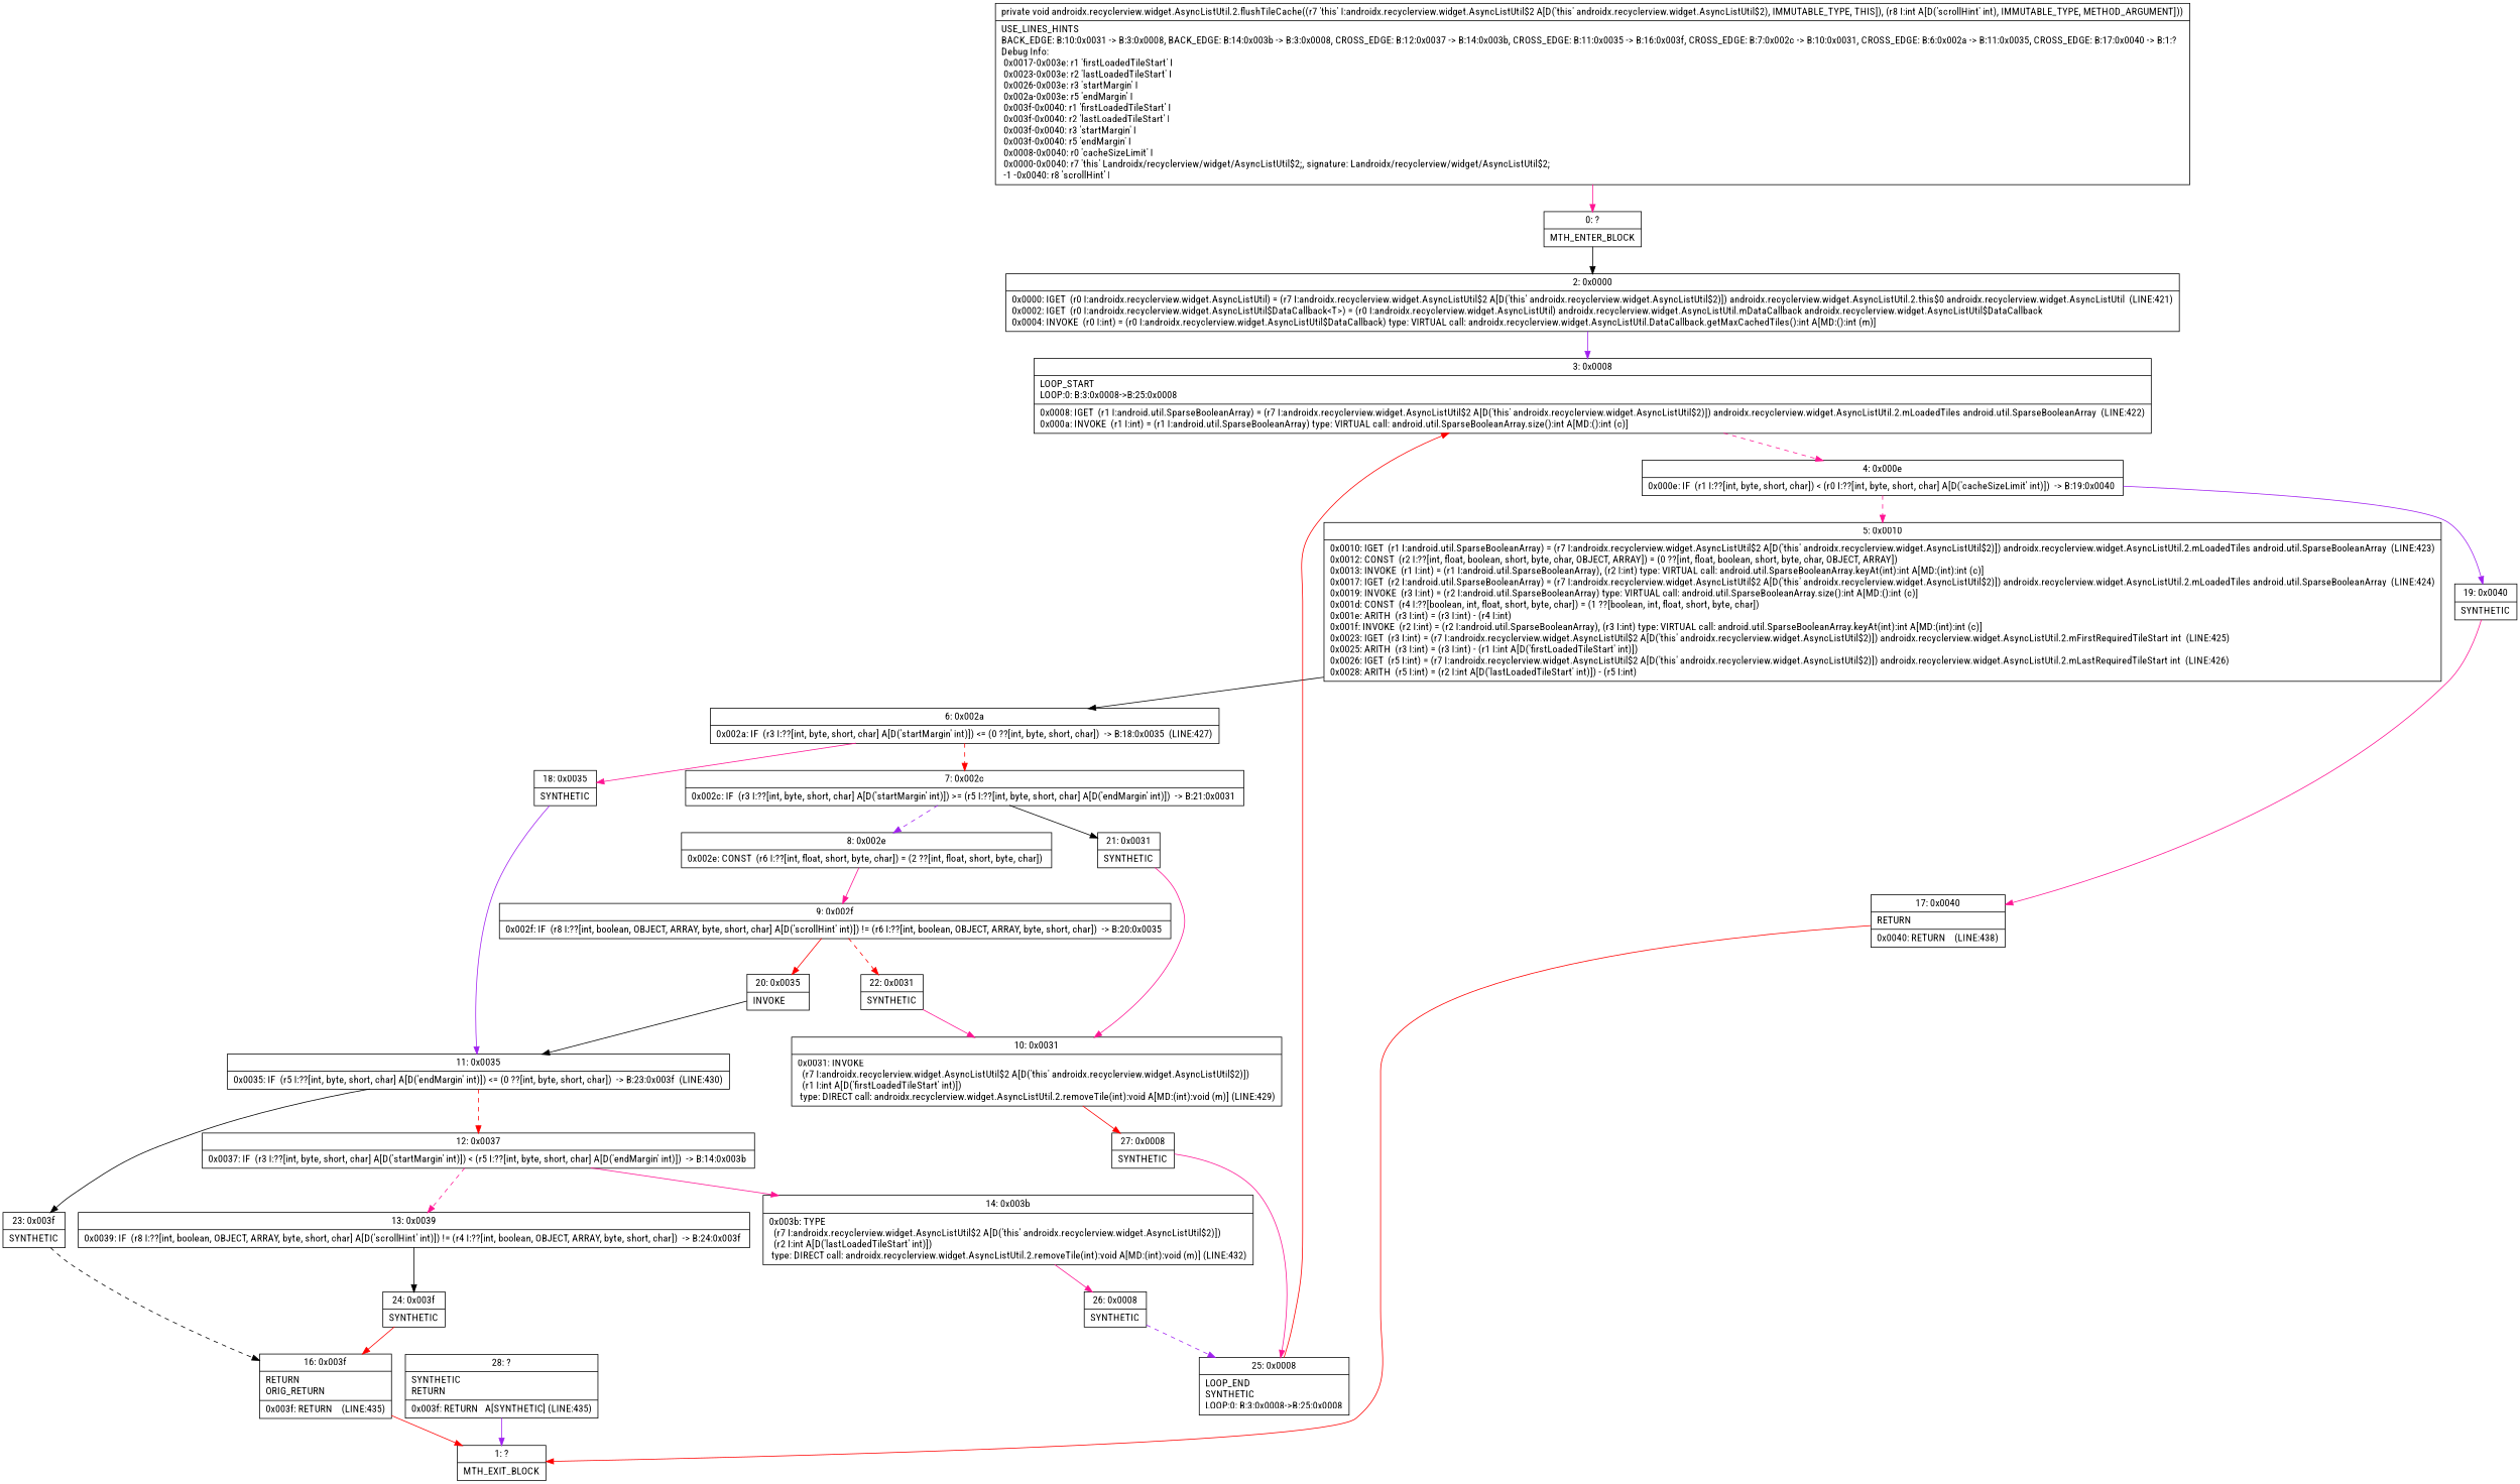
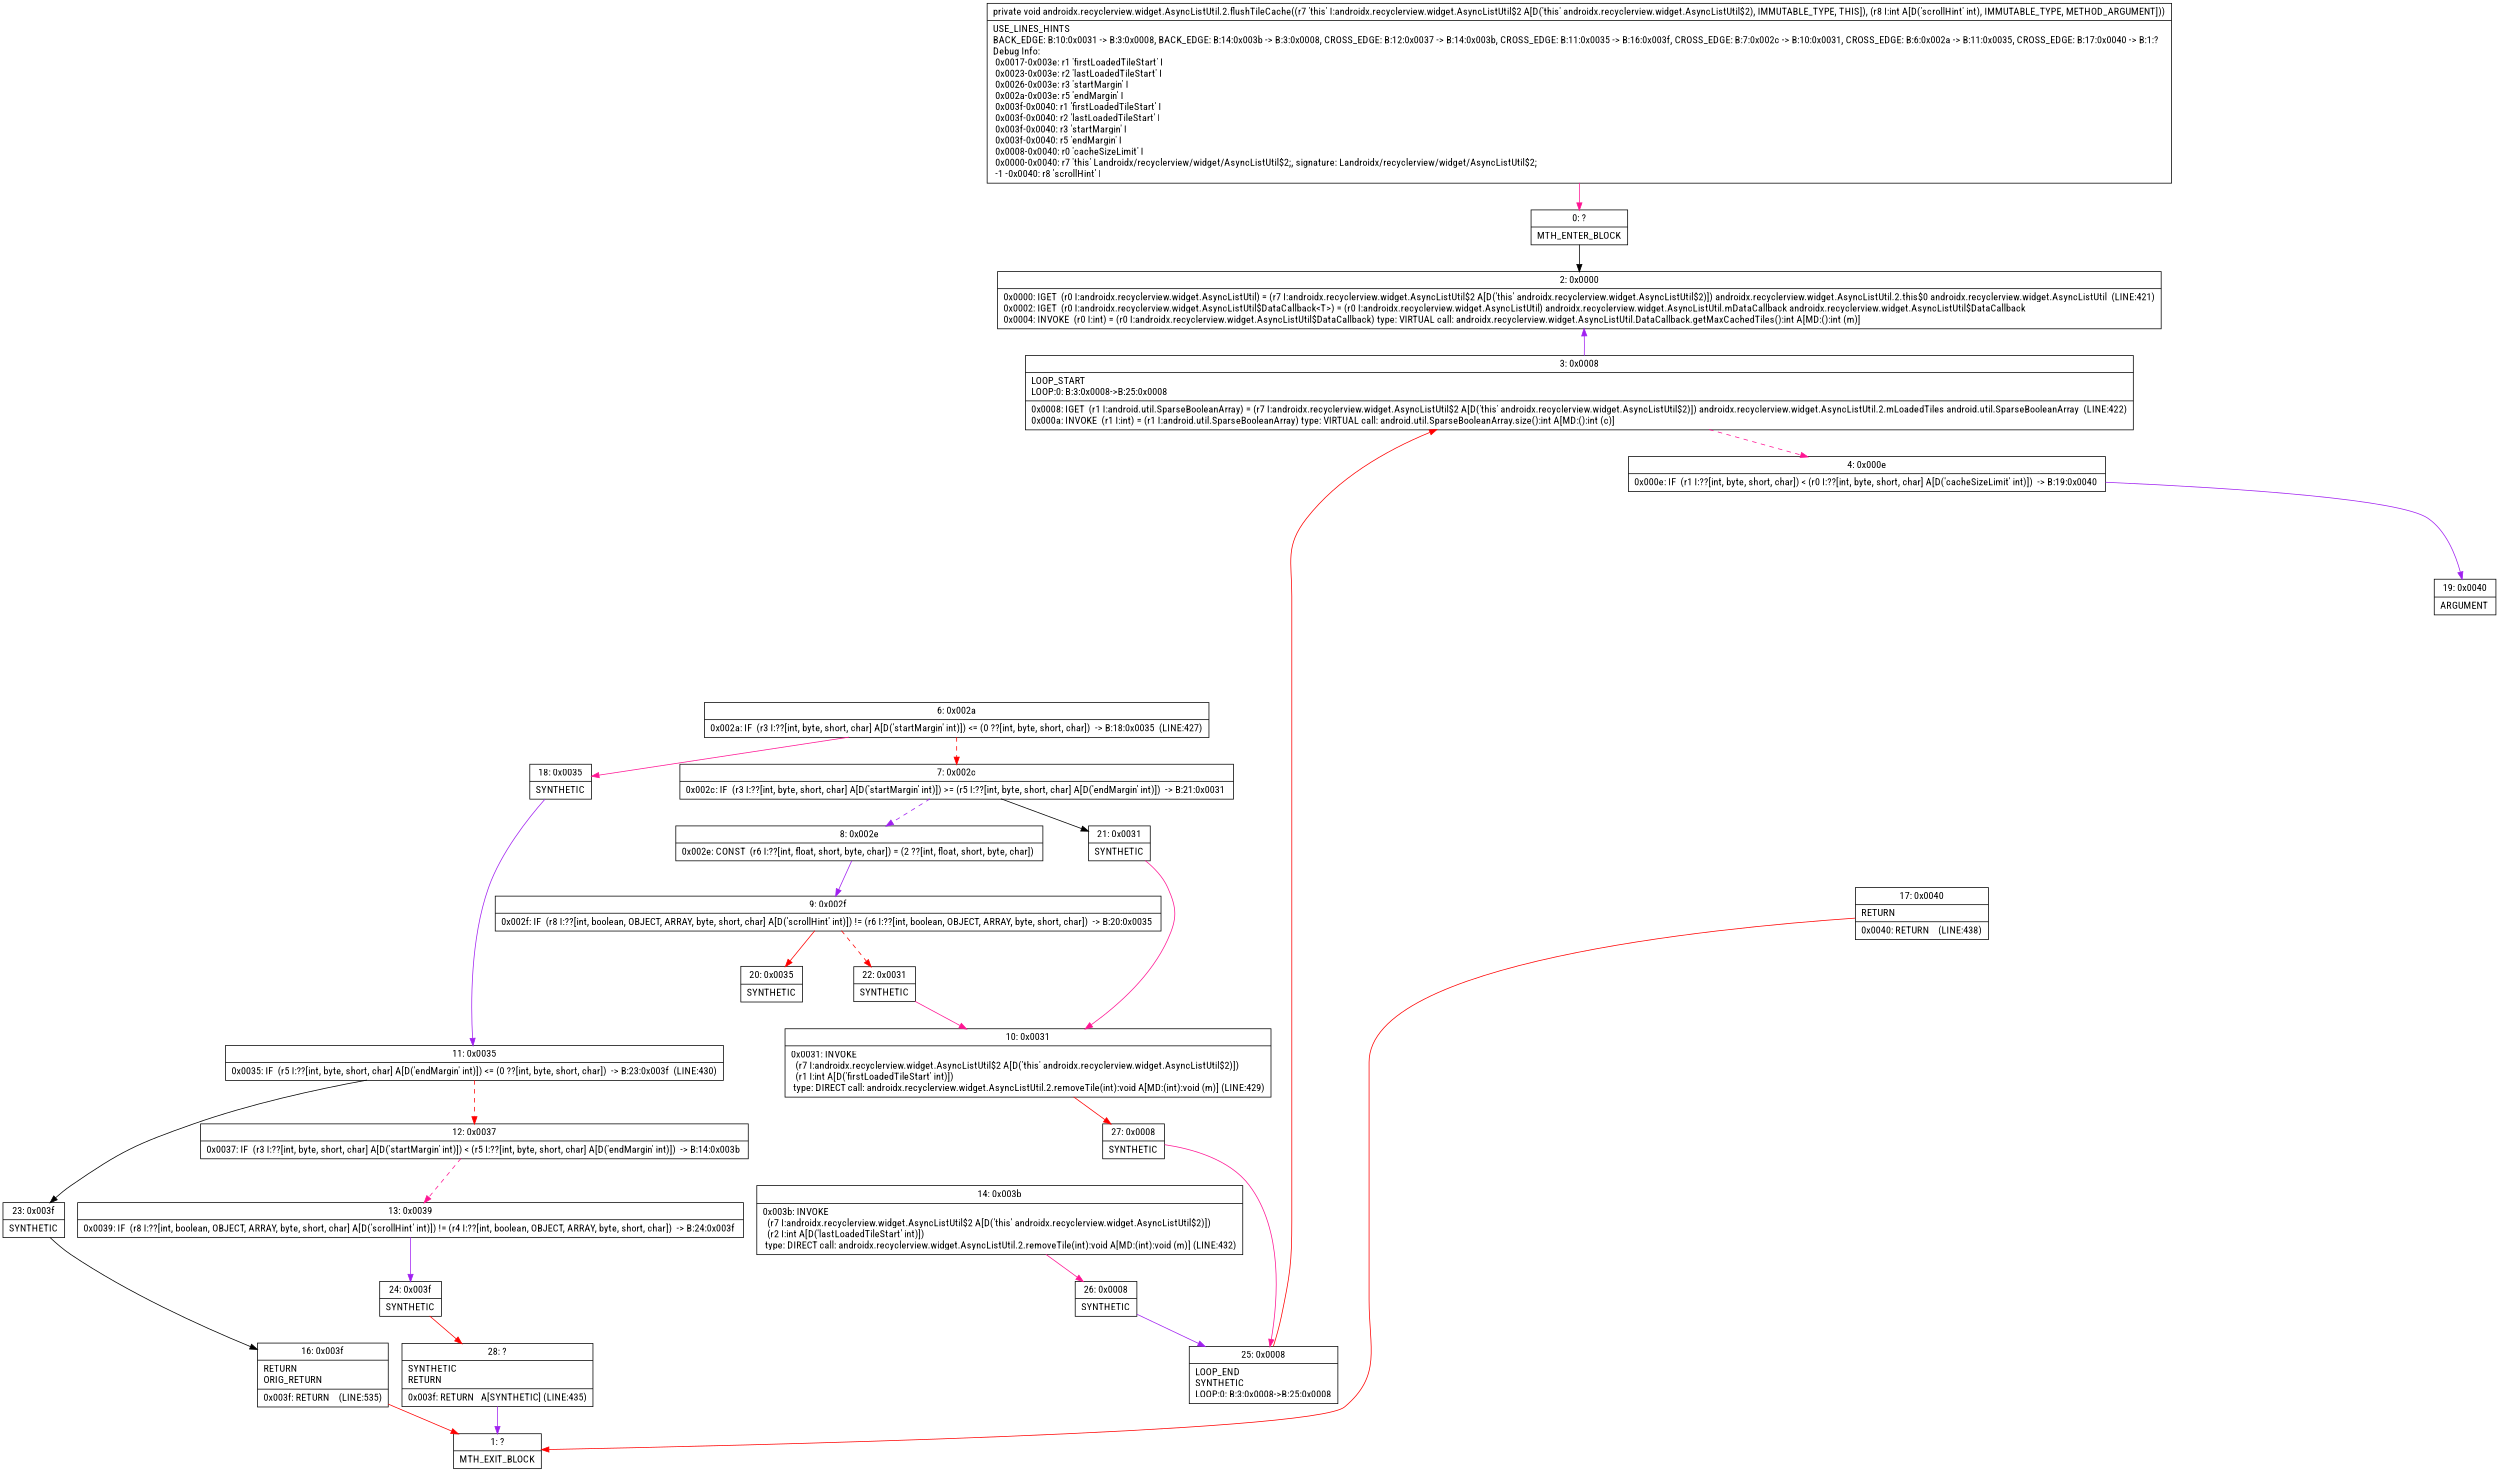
  digraph {
    fontname="Roboto Condensed"
    node [fontname="Roboto Condensed" shape=record]
    edge [color=deeppink fontname="Roboto Condensed"]
    n1 [label="{0\:\ ?|MTH_ENTER_BLOCK\l}"]
    n2 [label="{2\:\ 0x0000|0x0000: IGET  (r0 I:androidx.recyclerview.widget.AsyncListUtil) = (r7 I:androidx.recyclerview.widget.AsyncListUtil$2 A[D('this' androidx.recyclerview.widget.AsyncListUtil$2)]) androidx.recyclerview.widget.AsyncListUtil.2.this$0 androidx.recyclerview.widget.AsyncListUtil  (LINE:421)\l0x0002: IGET  (r0 I:androidx.recyclerview.widget.AsyncListUtil$DataCallback\<T\>) = (r0 I:androidx.recyclerview.widget.AsyncListUtil) androidx.recyclerview.widget.AsyncListUtil.mDataCallback androidx.recyclerview.widget.AsyncListUtil$DataCallback \l0x0004: INVOKE  (r0 I:int) = (r0 I:androidx.recyclerview.widget.AsyncListUtil$DataCallback) type: VIRTUAL call: androidx.recyclerview.widget.AsyncListUtil.DataCallback.getMaxCachedTiles():int A[MD:():int (m)]\l}"]
    n3 [label="{3\:\ 0x0008|LOOP_START\lLOOP:0: B:3:0x0008\-\>B:25:0x0008\l|0x0008: IGET  (r1 I:android.util.SparseBooleanArray) = (r7 I:androidx.recyclerview.widget.AsyncListUtil$2 A[D('this' androidx.recyclerview.widget.AsyncListUtil$2)]) androidx.recyclerview.widget.AsyncListUtil.2.mLoadedTiles android.util.SparseBooleanArray  (LINE:422)\l0x000a: INVOKE  (r1 I:int) = (r1 I:android.util.SparseBooleanArray) type: VIRTUAL call: android.util.SparseBooleanArray.size():int A[MD:():int (c)]\l}"]
    n4 [label="{4\:\ 0x000e|0x000e: IF  (r1 I:??[int, byte, short, char]) \< (r0 I:??[int, byte, short, char] A[D('cacheSizeLimit' int)])  \-\> B:19:0x0040 \l}"]
-   n5 [label="{5\:\ 0x0010|0x0010: IGET  (r1 I:android.util.SparseBooleanArray) = (r7 I:androidx.recyclerview.widget.AsyncListUtil$2 A[D('this' androidx.recyclerview.widget.AsyncListUtil$2)]) androidx.recyclerview.widget.AsyncListUtil.2.mLoadedTiles android.util.SparseBooleanArray  (LINE:423)\l0x0012: CONST  (r2 I:??[int, float, boolean, short, byte, char, OBJECT, ARRAY]) = (0 ??[int, float, boolean, short, byte, char, OBJECT, ARRAY]) \l0x0013: INVOKE  (r1 I:int) = (r1 I:android.util.SparseBooleanArray), (r2 I:int) type: VIRTUAL call: android.util.SparseBooleanArray.keyAt(int):int A[MD:(int):int (c)]\l0x0017: IGET  (r2 I:android.util.SparseBooleanArray) = (r7 I:androidx.recyclerview.widget.AsyncListUtil$2 A[D('this' androidx.recyclerview.widget.AsyncListUtil$2)]) androidx.recyclerview.widget.AsyncListUtil.2.mLoadedTiles android.util.SparseBooleanArray  (LINE:424)\l0x0019: INVOKE  (r3 I:int) = (r2 I:android.util.SparseBooleanArray) type: VIRTUAL call: android.util.SparseBooleanArray.size():int A[MD:():int (c)]\l0x001d: CONST  (r4 I:??[boolean, int, float, short, byte, char]) = (1 ??[boolean, int, float, short, byte, char]) \l0x001e: ARITH  (r3 I:int) = (r3 I:int) \- (r4 I:int) \l0x001f: INVOKE  (r2 I:int) = (r2 I:android.util.SparseBooleanArray), (r3 I:int) type: VIRTUAL call: android.util.SparseBooleanArray.keyAt(int):int A[MD:(int):int (c)]\l0x0023: IGET  (r3 I:int) = (r7 I:androidx.recyclerview.widget.AsyncListUtil$2 A[D('this' androidx.recyclerview.widget.AsyncListUtil$2)]) androidx.recyclerview.widget.AsyncListUtil.2.mFirstRequiredTileStart int  (LINE:425)\l0x0025: ARITH  (r3 I:int) = (r3 I:int) \- (r1 I:int A[D('firstLoadedTileStart' int)]) \l0x0026: IGET  (r5 I:int) = (r7 I:androidx.recyclerview.widget.AsyncListUtil$2 A[D('this' androidx.recyclerview.widget.AsyncListUtil$2)]) androidx.recyclerview.widget.AsyncListUtil.2.mLastRequiredTileStart int  (LINE:426)\l0x0028: ARITH  (r5 I:int) = (r2 I:int A[D('lastLoadedTileStart' int)]) \- (r5 I:int) \l}"]
-   n6 [label="{19\:\ 0x0040|SYNTHETIC\l}"]
+   n6 [label="{19\:\ 0x0040|ARGUMENT\l}"]
    n7 [label="{6\:\ 0x002a|0x002a: IF  (r3 I:??[int, byte, short, char] A[D('startMargin' int)]) \<= (0 ??[int, byte, short, char])  \-\> B:18:0x0035  (LINE:427)\l}"]
    n8 [label="{17\:\ 0x0040|RETURN\l|0x0040: RETURN    (LINE:438)\l}"]
    n9 [label="{7\:\ 0x002c|0x002c: IF  (r3 I:??[int, byte, short, char] A[D('startMargin' int)]) \>= (r5 I:??[int, byte, short, char] A[D('endMargin' int)])  \-\> B:21:0x0031 \l}"]
    n10 [label="{18\:\ 0x0035|SYNTHETIC\l}"]
    n11 [label="{8\:\ 0x002e|0x002e: CONST  (r6 I:??[int, float, short, byte, char]) = (2 ??[int, float, short, byte, char]) \l}"]
    n12 [label="{21\:\ 0x0031|SYNTHETIC\l}"]
    n13 [label="{11\:\ 0x0035|0x0035: IF  (r5 I:??[int, byte, short, char] A[D('endMargin' int)]) \<= (0 ??[int, byte, short, char])  \-\> B:23:0x003f  (LINE:430)\l}"]
    n14 [label="{9\:\ 0x002f|0x002f: IF  (r8 I:??[int, boolean, OBJECT, ARRAY, byte, short, char] A[D('scrollHint' int)]) != (r6 I:??[int, boolean, OBJECT, ARRAY, byte, short, char])  \-\> B:20:0x0035 \l}"]
    n15 [label="{10\:\ 0x0031|0x0031: INVOKE  \l  (r7 I:androidx.recyclerview.widget.AsyncListUtil$2 A[D('this' androidx.recyclerview.widget.AsyncListUtil$2)])\l  (r1 I:int A[D('firstLoadedTileStart' int)])\l type: DIRECT call: androidx.recyclerview.widget.AsyncListUtil.2.removeTile(int):void A[MD:(int):void (m)] (LINE:429)\l}"]
-   n16 [label="{20\:\ 0x0035|INVOKE\l}"]
+   n16 [label="{20\:\ 0x0035|SYNTHETIC\l}"]
    n17 [label="{22\:\ 0x0031|SYNTHETIC\l}"]
    n18 [label="{12\:\ 0x0037|0x0037: IF  (r3 I:??[int, byte, short, char] A[D('startMargin' int)]) \< (r5 I:??[int, byte, short, char] A[D('endMargin' int)])  \-\> B:14:0x003b \l}"]
    n19 [label="{23\:\ 0x003f|SYNTHETIC\l}"]
    n20 [label="{13\:\ 0x0039|0x0039: IF  (r8 I:??[int, boolean, OBJECT, ARRAY, byte, short, char] A[D('scrollHint' int)]) != (r4 I:??[int, boolean, OBJECT, ARRAY, byte, short, char])  \-\> B:24:0x003f \l}"]
-   n21 [label="{14\:\ 0x003b|0x003b: TYPE  \l  (r7 I:androidx.recyclerview.widget.AsyncListUtil$2 A[D('this' androidx.recyclerview.widget.AsyncListUtil$2)])\l  (r2 I:int A[D('lastLoadedTileStart' int)])\l type: DIRECT call: androidx.recyclerview.widget.AsyncListUtil.2.removeTile(int):void A[MD:(int):void (m)] (LINE:432)\l}"]
-   n22 [label="{16\:\ 0x003f|RETURN\lORIG_RETURN\l|0x003f: RETURN    (LINE:435)\l}"]
+   n21 [label="{14\:\ 0x003b|0x003b: INVOKE  \l  (r7 I:androidx.recyclerview.widget.AsyncListUtil$2 A[D('this' androidx.recyclerview.widget.AsyncListUtil$2)])\l  (r2 I:int A[D('lastLoadedTileStart' int)])\l type: DIRECT call: androidx.recyclerview.widget.AsyncListUtil.2.removeTile(int):void A[MD:(int):void (m)] (LINE:432)\l}"]
+   n22 [label="{16\:\ 0x003f|RETURN\lORIG_RETURN\l|0x003f: RETURN    (LINE:535)\l}"]
    n23 [label="{24\:\ 0x003f|SYNTHETIC\l}"]
    n24 [label="{26\:\ 0x0008|SYNTHETIC\l}"]
    n25 [label="{28\:\ ?|SYNTHETIC\lRETURN\l|0x003f: RETURN   A[SYNTHETIC] (LINE:435)\l}"]
    n26 [label="{1\:\ ?|MTH_EXIT_BLOCK\l}"]
    n27 [label="{25\:\ 0x0008|LOOP_END\lSYNTHETIC\lLOOP:0: B:3:0x0008\-\>B:25:0x0008\l}"]
    n28 [label="{27\:\ 0x0008|SYNTHETIC\l}"]
    n29 [label="{private void androidx.recyclerview.widget.AsyncListUtil.2.flushTileCache((r7 'this' I:androidx.recyclerview.widget.AsyncListUtil$2 A[D('this' androidx.recyclerview.widget.AsyncListUtil$2), IMMUTABLE_TYPE, THIS]), (r8 I:int A[D('scrollHint' int), IMMUTABLE_TYPE, METHOD_ARGUMENT]))  | USE_LINES_HINTS\lBACK_EDGE: B:10:0x0031 \-\> B:3:0x0008, BACK_EDGE: B:14:0x003b \-\> B:3:0x0008, CROSS_EDGE: B:12:0x0037 \-\> B:14:0x003b, CROSS_EDGE: B:11:0x0035 \-\> B:16:0x003f, CROSS_EDGE: B:7:0x002c \-\> B:10:0x0031, CROSS_EDGE: B:6:0x002a \-\> B:11:0x0035, CROSS_EDGE: B:17:0x0040 \-\> B:1:?\lDebug Info:\l  0x0017\-0x003e: r1 'firstLoadedTileStart' I\l  0x0023\-0x003e: r2 'lastLoadedTileStart' I\l  0x0026\-0x003e: r3 'startMargin' I\l  0x002a\-0x003e: r5 'endMargin' I\l  0x003f\-0x0040: r1 'firstLoadedTileStart' I\l  0x003f\-0x0040: r2 'lastLoadedTileStart' I\l  0x003f\-0x0040: r3 'startMargin' I\l  0x003f\-0x0040: r5 'endMargin' I\l  0x0008\-0x0040: r0 'cacheSizeLimit' I\l  0x0000\-0x0040: r7 'this' Landroidx\/recyclerview\/widget\/AsyncListUtil$2;, signature: Landroidx\/recyclerview\/widget\/AsyncListUtil$2;\l  \-1 \-0x0040: r8 'scrollHint' I\l}"]
    n1 -> n2 [color=black]
-   n2 -> n3 [color=purple]
+   n3 -> n2 [color=purple]
    n3 -> n4 [style=dashed]
-   n4 -> n5 [style=dashed]
    n4 -> n6 [color=purple]
-   n5 -> n7 [color=black]
-   n6 -> n8
    n7 -> n9 [color=red style=dashed]
    n7 -> n10
    n8 -> n26 [color=red]
    n9 -> n11 [color=purple style=dashed]
    n9 -> n12 [color=black]
    n10 -> n13 [color=purple]
-   n11 -> n14
+   n11 -> n14 [color=purple]
    n12 -> n15
    n13 -> n18 [color=red style=dashed]
    n13 -> n19 [color=black]
    n14 -> n16 [color=red]
    n14 -> n17 [color=red style=dashed]
    n15 -> n28 [color=red]
-   n16 -> n13 [color=black]
    n17 -> n15
    n18 -> n20 [style=dashed]
-   n18 -> n21
-   n19 -> n22 [color=black style=dashed]
-   n20 -> n23 [color=black]
+   n19 -> n22 [color=black]
+   n20 -> n23 [color=purple]
    n21 -> n24
    n22 -> n26 [color=red]
-   n23 -> n22 [color=red]
-   n24 -> n27 [color=purple style=dashed]
+   n23 -> n25 [color=red]
+   n24 -> n27 [color=purple]
    n25 -> n26 [color=purple]
    n27 -> n3 [color=red]
    n28 -> n27
    n29 -> n1
  }
